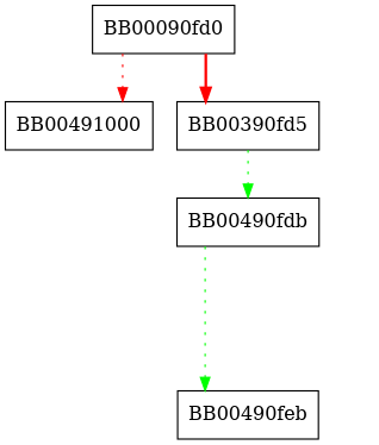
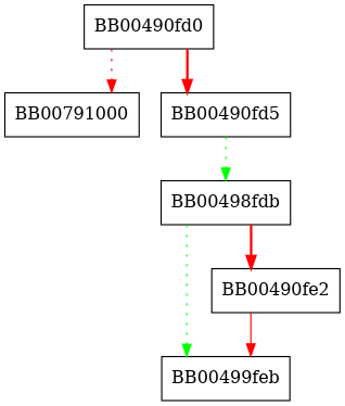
  digraph {
    splines=ortho
    node [shape=box]
    edge [color=red style=dotted]
-   BB00490fd0 [label=BB00090fd0]
-   BB00491000
-   BB00490fd5 [label=BB00390fd5]
-   BB00490fdb
-   BB00490feb
+   BB00490fd0
+   BB00491000 [label=BB00791000]
+   BB00490fd5
+   BB00490fdb [label=BB00498fdb]
+   BB00490feb [label=BB00499feb]
+   BB00490fe2
    BB00490fd0 -> BB00491000
    BB00490fd0 -> BB00490fd5 [style=bold]
    BB00490fd5 -> BB00490fdb [color=green]
    BB00490fdb -> BB00490feb [color=green]
+   BB00490fdb -> BB00490fe2 [style=bold]
+   BB00490fe2 -> BB00490feb [style=solid]
  }
